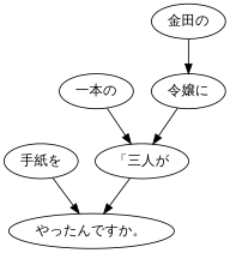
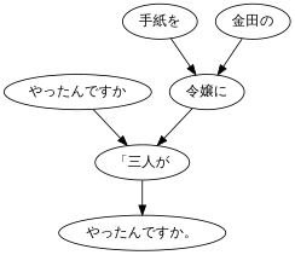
  digraph {
    n1 [label="「三人が"]
    n2 [label="やったんですか。"]
-   n3 [label="一本の"]
+   n3 [label="やったんですか"]
    n4 [label="手紙を"]
    n5 [label="金田の"]
    n6 [label="令嬢に"]
    n1 -> n2
    n3 -> n1
-   n4 -> n2
+   n4 -> n6
    n5 -> n6
    n6 -> n1
  }
